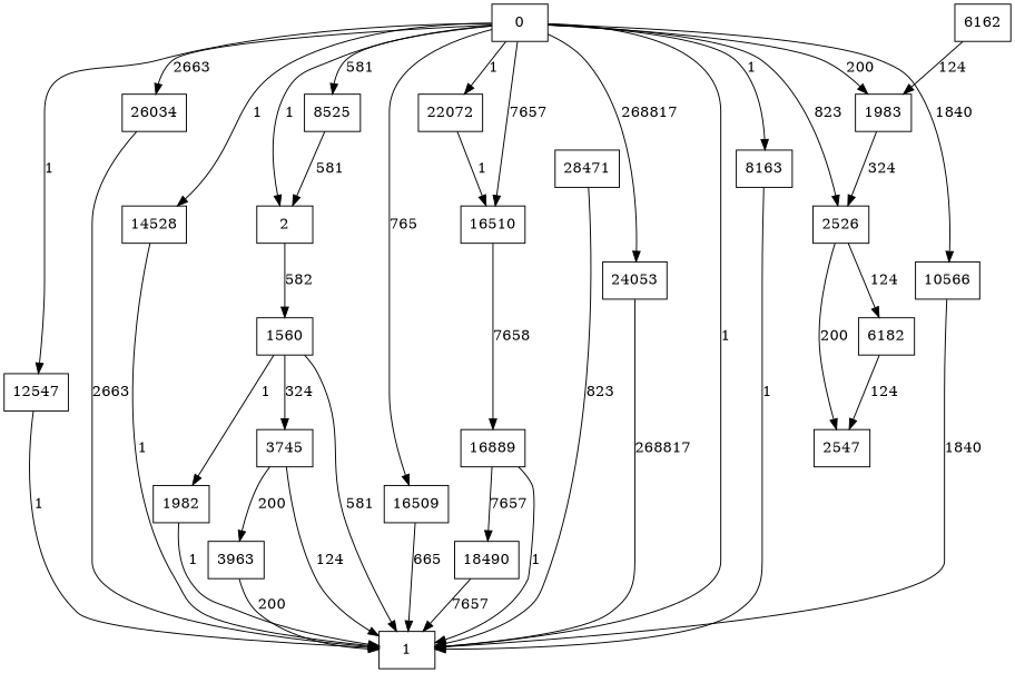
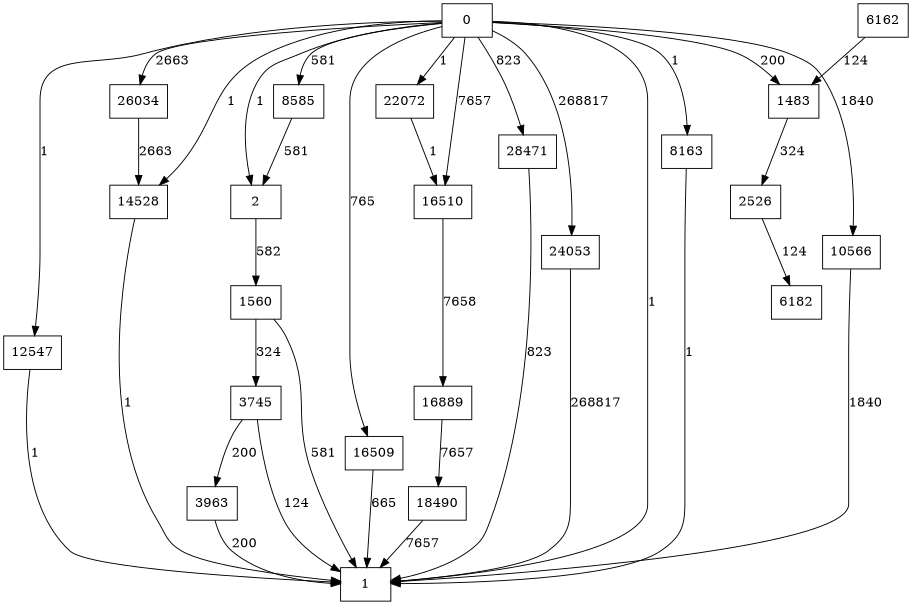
  digraph {
    rankdir=TB
    node [shape=rectangle]
    2
    1560
    1
-   1982
    3745
-   1983
+   1983 [label=1483]
    2526
-   2547
    6182
    3963
    6162
    8163
-   8585 [label=8525]
+   8585
    10566
    12547
    14528
    16509
    16510
    16889
    18490
    n21 [label=28471]
    22072
    24053
    26034
    0
    2 -> 1560 [label=582]
    1560 -> 1 [label=581]
-   1560 -> 1982 [label=1]
    1560 -> 3745 [label=324]
-   1982 -> 1 [label=1]
    3745 -> 1 [label=124]
    3745 -> 3963 [label=200]
    1983 -> 2526 [label=324]
-   2526 -> 2547 [label=200]
    2526 -> 6182 [label=124]
-   6182 -> 2547 [label=124]
    3963 -> 1 [label=200]
    6162 -> 1983 [label=124]
    8163 -> 1 [label=1]
    8585 -> 2 [label=581]
    10566 -> 1 [label=1840]
    12547 -> 1 [label=1]
    14528 -> 1 [label=1]
    16509 -> 1 [label=665]
    16510 -> 16889 [label=7658]
-   16889 -> 1 [label=1]
    16889 -> 18490 [label=7657]
    18490 -> 1 [label=7657]
    n21 -> 1 [label=823]
    22072 -> 16510 [label=1]
    24053 -> 1 [label=268817]
-   26034 -> 1 [label=2663]
+   26034 -> 14528 [label=2663]
    0 -> 2 [label=1]
    0 -> 1 [label=1]
    0 -> 1983 [label=200]
    0 -> 8163 [label=1]
    0 -> 8585 [label=581]
    0 -> 10566 [label=1840]
    0 -> 12547 [label=1]
    0 -> 14528 [label=1]
    0 -> 16509 [label=765]
    0 -> 16510 [label=7657]
-   0 -> 2526 [label=823]
+   0 -> n21 [label=823]
    0 -> 22072 [label=1]
    0 -> 24053 [label=268817]
    0 -> 26034 [label=2663]
  }
